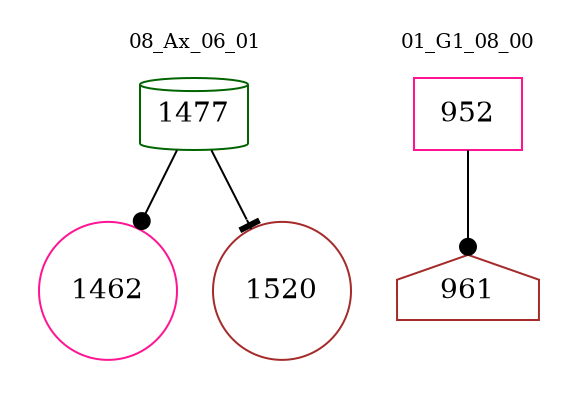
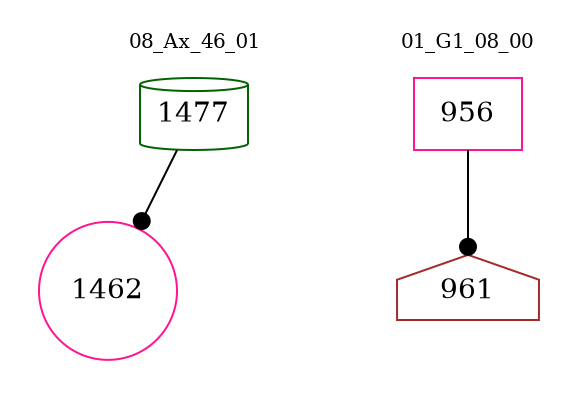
  digraph {
    node [color=deeppink shape=circle]
    edge [arrowhead=dot color=black]
    n1 [color=darkgreen label=1477 shape=cylinder]
    n2 [label=1462]
-   n3 [color=brown label=1520]
-   n4 [label=952 shape=box]
+   n4 [label=956 shape=box]
    n5 [color=brown label=961 shape=house]
    subgraph cluster_1 {
      color=white
      fontsize=10
-     label="08_Ax_06_01"
+     label="08_Ax_46_01"
      n1
      n2
-     n3
    }
    subgraph cluster_2 {
      color=white
      fontsize=10
      label="01_G1_08_00"
      n4
      n5
    }
    n1 -> n2
-   n1 -> n3 [arrowhead=tee]
    n4 -> n5
  }
